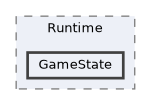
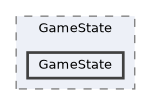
  digraph {
    compound=true
    n1 [color=grey25 fillcolor="#edf0f7" fontname=Helvetica fontsize=10 height=0.2 label=GameState shape=box style="filled,bold" width=0.4]
    subgraph cluster_1 {
      bgcolor="#edf0f7"
      fontname=Helvetica
      fontsize=10
-     label=Runtime
+     label=GameState
      pencolor=grey50
      style="filled,dashed"
      n1
    }
  }
